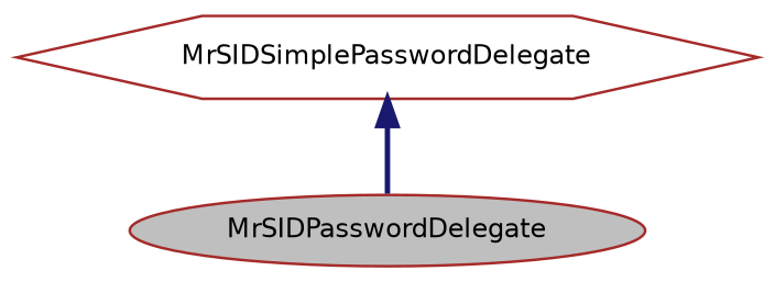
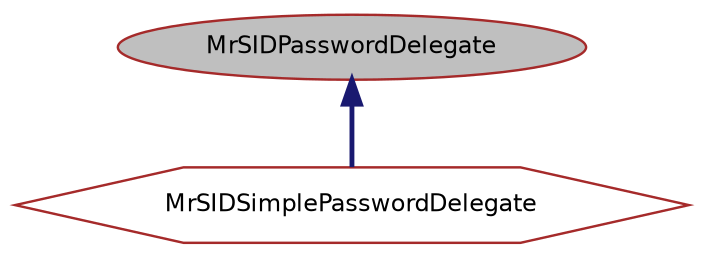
  digraph {
    node [color=brown fontname=Helvetica fontsize=10]
    n1 [fillcolor=grey75 fontcolor=black height=0.2 label=MrSIDPasswordDelegate shape=ellipse style=filled width=0.4]
    n2 [height=0.2 label=MrSIDSimplePasswordDelegate shape=hexagon width=0.4]
-   n2 -> n1 [color=midnightblue dir=back fontname=Helvetica fontsize=10 labelfontname=Helvetica labelfontsize=10 style=bold]
+   n1 -> n2 [color=midnightblue dir=back fontname=Helvetica fontsize=10 labelfontname=Helvetica labelfontsize=10 style=bold]
  }
